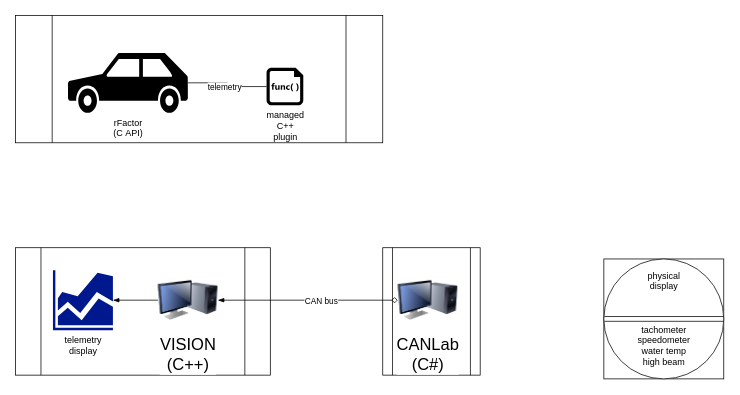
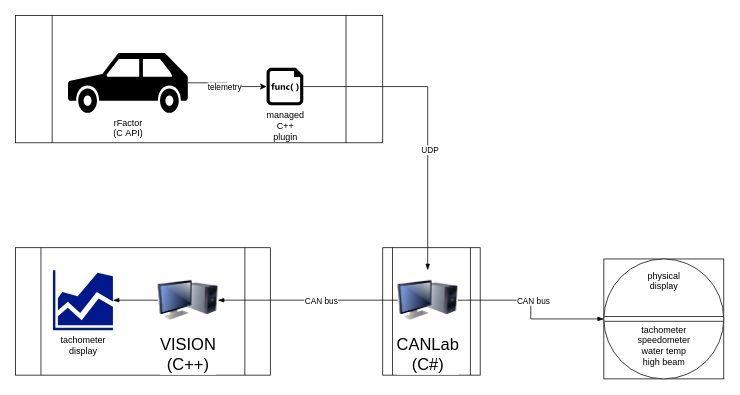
  <mxCell id="0" />
  <mxCell id="1" parent="0" />
  <mxCell id="2" value="" style="shape=process;whiteSpace=wrap;html=1;backgroundOutline=1;fillColor=none;" parent="1" vertex="1"><mxGeometry x="20" y="330" width="340" height="170" as="geometry" /></mxCell>
  <mxCell id="3" value="" style="shape=process;whiteSpace=wrap;html=1;backgroundOutline=1;fillColor=none;" parent="1" vertex="1"><mxGeometry x="510" y="330" width="130" height="170" as="geometry" /></mxCell>
  <mxCell id="4" value="" style="shape=process;whiteSpace=wrap;html=1;backgroundOutline=1;fillColor=none;" parent="1" vertex="1"><mxGeometry x="20" y="20" width="490" height="170" as="geometry" /></mxCell>
- <mxCell id="5" style="edgeStyle=orthogonalEdgeStyle;rounded=0;orthogonalLoop=1;jettySize=auto;html=1;entryX=0;entryY=0.5;entryDx=0;entryDy=0;startArrow=blockThin;startFill=1;endArrow=diamond;endFill=0;" parent="1" source="8" target="17" edge="1"><mxGeometry relative="1" as="geometry" /></mxCell>
+ <mxCell id="5" style="edgeStyle=orthogonalEdgeStyle;rounded=0;orthogonalLoop=1;jettySize=auto;html=1;entryX=0;entryY=0.5;entryDx=0;entryDy=0;startArrow=blockThin;startFill=1;endArrow=none;endFill=0;" parent="1" source="8" target="17" edge="1"><mxGeometry relative="1" as="geometry" /></mxCell>
  <mxCell id="6" value="CAN bus" style="edgeLabel;html=1;align=center;verticalAlign=middle;resizable=0;points=[];" parent="5" vertex="1" connectable="0"><mxGeometry x="0.253" relative="1" as="geometry"><mxPoint x="-13" as="offset" /></mxGeometry></mxCell>
  <mxCell id="7" style="edgeStyle=orthogonalEdgeStyle;rounded=0;orthogonalLoop=1;jettySize=auto;html=1;endArrow=blockThin;endFill=1;" parent="1" source="8" target="18" edge="1"><mxGeometry relative="1" as="geometry" /></mxCell>
  <mxCell id="8" value="VISION&lt;br&gt;(C++)" style="image;html=1;labelBackgroundColor=#ffffff;image=img/lib/clip_art/computers/Monitor_Tower_128x128.png;rounded=1;shadow=0;comic=0;strokeWidth=2;fontSize=22" parent="1" vertex="1"><mxGeometry x="210" y="360" width="80" height="80" as="geometry" /></mxCell>
- <mxCell id="11" style="edgeStyle=orthogonalEdgeStyle;rounded=0;orthogonalLoop=1;jettySize=auto;html=1;endArrow=none;" parent="1" source="13" target="19" edge="1"><mxGeometry relative="1" as="geometry" /></mxCell>
+ <mxCell id="9" style="edgeStyle=orthogonalEdgeStyle;rounded=0;orthogonalLoop=1;jettySize=auto;html=1;entryX=0.5;entryY=0;entryDx=0;entryDy=0;endArrow=blockThin;endFill=1;exitX=1;exitY=0.5;exitDx=0;exitDy=0;exitPerimeter=0;" parent="1" source="19" target="17" edge="1"><mxGeometry relative="1" as="geometry" /></mxCell>
+ <mxCell id="10" value="UDP" style="edgeLabel;html=1;align=center;verticalAlign=middle;resizable=0;points=[];" parent="9" vertex="1" connectable="0"><mxGeometry x="0.18" y="2" relative="1" as="geometry"><mxPoint y="8.33" as="offset" /></mxGeometry></mxCell>
+ <mxCell id="11" style="edgeStyle=orthogonalEdgeStyle;rounded=0;orthogonalLoop=1;jettySize=auto;html=1;" parent="1" source="13" target="19" edge="1"><mxGeometry relative="1" as="geometry" /></mxCell>
  <mxCell id="12" value="telemetry" style="edgeLabel;html=1;align=center;verticalAlign=middle;resizable=0;points=[];" parent="11" vertex="1" connectable="0"><mxGeometry x="0.242" y="2" relative="1" as="geometry"><mxPoint x="-15" y="2" as="offset" /></mxGeometry></mxCell>
  <mxCell id="13" value="rFactor&lt;br&gt;(C&amp;nbsp;API)" style="shape=mxgraph.signs.transportation.car_3;html=1;pointerEvents=1;fillColor=#000000;strokeColor=none;verticalLabelPosition=bottom;verticalAlign=top;align=center;" parent="1" vertex="1"><mxGeometry x="90" y="70" width="160" height="80" as="geometry" /></mxCell>
  <mxCell id="14" value="physical&lt;br&gt;display&lt;br&gt;&lt;br&gt;&lt;br&gt;&lt;br&gt;tachometer&lt;br&gt;speedometer&lt;br&gt;water temp&lt;br&gt;high beam&lt;br&gt; " style="html=1;outlineConnect=0;align=center;dashed=0;aspect=fixed;shape=mxgraph.pid2inst.sharedCont;mounting=local" parent="1" vertex="1"><mxGeometry x="805" y="345" width="160" height="160" as="geometry" /></mxCell>
+ <mxCell id="15" style="edgeStyle=orthogonalEdgeStyle;rounded=0;orthogonalLoop=1;jettySize=auto;html=1;entryX=0;entryY=0.5;entryDx=0;entryDy=0;endArrow=blockThin;endFill=1;" parent="1" source="17" target="14" edge="1"><mxGeometry relative="1" as="geometry" /></mxCell>
+ <mxCell id="16" value="CAN bus" style="edgeLabel;html=1;align=center;verticalAlign=middle;resizable=0;points=[];" parent="15" vertex="1" connectable="0"><mxGeometry x="-0.242" y="-1" relative="1" as="geometry"><mxPoint x="17" y="-1" as="offset" /></mxGeometry></mxCell>
  <mxCell id="17" value="CANLab&lt;br&gt;(C#)" style="image;html=1;labelBackgroundColor=#ffffff;image=img/lib/clip_art/computers/Monitor_Tower_128x128.png;rounded=1;shadow=0;comic=0;strokeWidth=2;fontSize=22" parent="1" vertex="1"><mxGeometry x="530" y="360" width="80" height="80" as="geometry" /></mxCell>
- <mxCell id="18" value="telemetry&lt;br&gt;display" style="aspect=fixed;pointerEvents=1;shadow=0;dashed=0;html=1;strokeColor=none;labelPosition=center;verticalLabelPosition=bottom;verticalAlign=top;align=center;fillColor=#00188D;shape=mxgraph.mscae.general.graph" parent="1" vertex="1"><mxGeometry x="70" y="360" width="80" height="80" as="geometry" /></mxCell>
+ <mxCell id="18" value="tachometer&lt;br&gt;display" style="aspect=fixed;pointerEvents=1;shadow=0;dashed=0;html=1;strokeColor=none;labelPosition=center;verticalLabelPosition=bottom;verticalAlign=top;align=center;fillColor=#00188D;shape=mxgraph.mscae.general.graph" parent="1" vertex="1"><mxGeometry x="70" y="360" width="80" height="80" as="geometry" /></mxCell>
  <mxCell id="19" value="managed&lt;br&gt;C++&lt;br&gt;plugin" style="aspect=fixed;pointerEvents=1;shadow=0;dashed=0;html=1;strokeColor=none;labelPosition=center;verticalLabelPosition=bottom;verticalAlign=top;align=center;shape=mxgraph.mscae.enterprise.code_file;fillColor=#000000;" parent="1" vertex="1"><mxGeometry x="355" y="90" width="49" height="50" as="geometry" /></mxCell>
